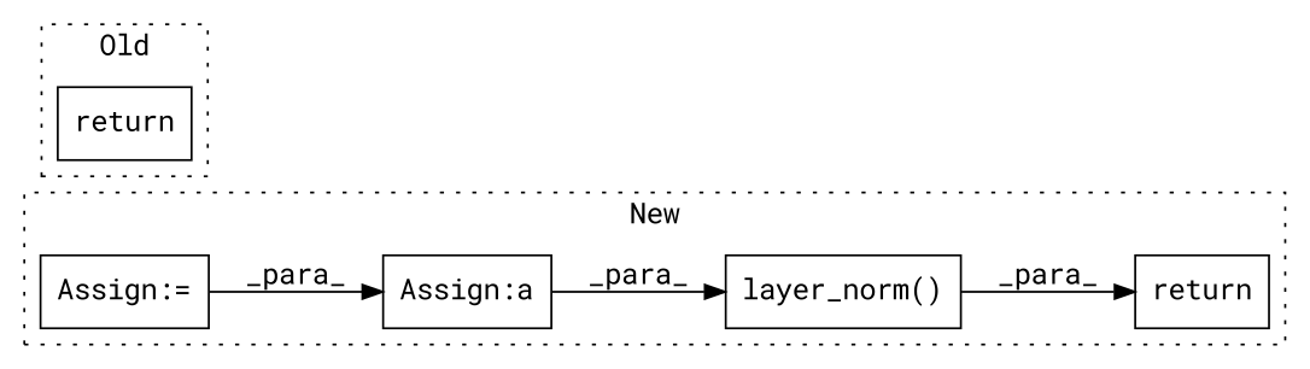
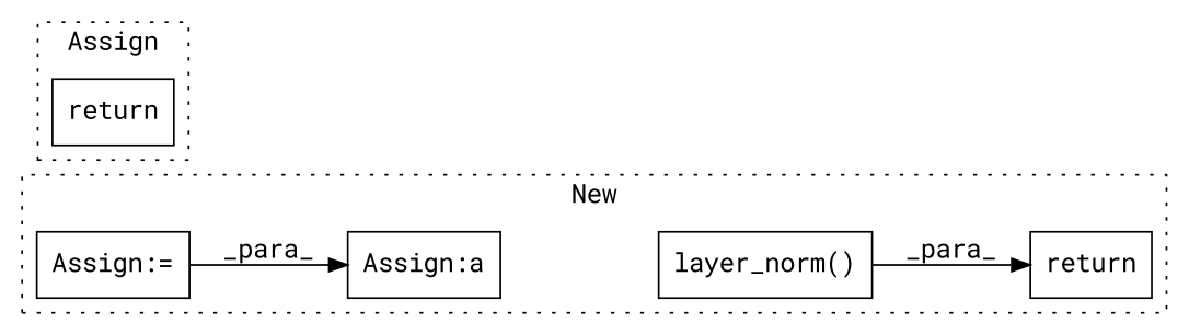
  digraph {
    fontname="Roboto Mono"
    rankdir=LR
    node [a=93 fontname="Roboto Mono" l=7 shape=box]
    edge [fontname="Roboto Mono"]
    n1 [a=75 l="16,11" label="layer_norm()" s="6532,6554"]
    n2 [label=return s=6525]
    n3 [a=82 l=3 label="Assign:a" s=6151]
    n4 [a=68 l=3 label="Assign:=" s=5838]
    n5 [label=return s=9868]
    subgraph cluster_1 {
      label=New
      style=dotted
      n1
      n2
      n3
      n4
    }
    subgraph cluster_2 {
-     label=Old
+     label=Assign
      style=dotted
      n5
    }
    n1 -> n2 [label=_para_]
-   n3 -> n1 [label=_para_]
    n4 -> n3 [label=_para_]
  }
